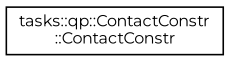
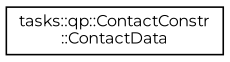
  digraph {
    rankdir=LR
    fontname=Montserrat
-   n1 [color=black fillcolor=white fontname=Montserrat fontsize=10 height=0.2 label="tasks::qp::ContactConstr\l::ContactConstr" shape=record style=filled width=0.4]
+   n1 [color=black fillcolor=white fontname=Montserrat fontsize=10 height=0.2 label="tasks::qp::ContactConstr\l::ContactData" shape=record style=filled width=0.4]
  }
